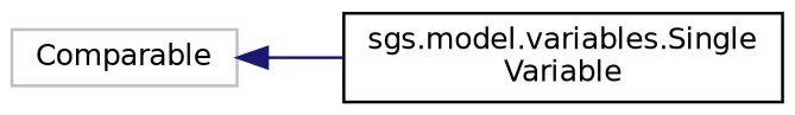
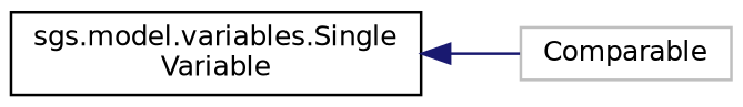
  digraph {
    rankdir=LR
    node [fillcolor=white fontname=Helvetica fontsize=10 shape=record style=filled]
    n1 [color=grey75 height=0.2 label=Comparable width=0.4]
    n2 [color=black height=0.2 label="sgs.model.variables.Single\lVariable" width=0.4]
-   n1 -> n2 [color=midnightblue dir=back fontname=Helvetica fontsize=10 labelfontname=Helvetica labelfontsize=10 style=solid]
+   n2 -> n1 [color=midnightblue dir=back fontname=Helvetica fontsize=10 labelfontname=Helvetica labelfontsize=10 style=solid]
  }
